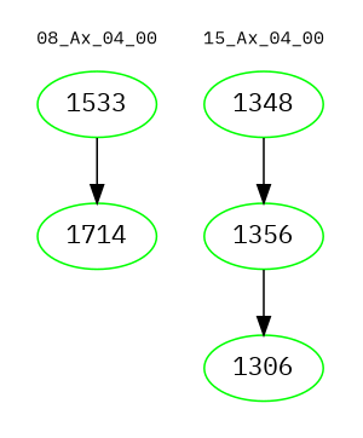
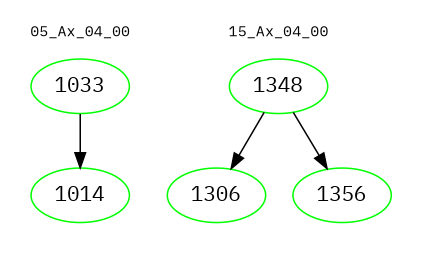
  digraph {
    fontname="IBM Plex Mono"
    node [color=green fontname="IBM Plex Mono"]
    edge [color=black fontname="IBM Plex Mono"]
-   n1 [label=1533]
-   n2 [label=1714]
+   n1 [label=1033]
+   n2 [label=1014]
    n3 [label=1348]
    n4 [label=1306]
    n5 [label=1356]
    subgraph cluster_1 {
      color=white
      fontsize=10
-     label="08_Ax_04_00"
+     label="05_Ax_04_00"
      n1
      n2
    }
    subgraph cluster_2 {
      color=white
      fontsize=10
      label="15_Ax_04_00"
      n3
      n4
      n5
    }
    n1 -> n2
-   n5 -> n4
+   n3 -> n4
    n3 -> n5
  }
